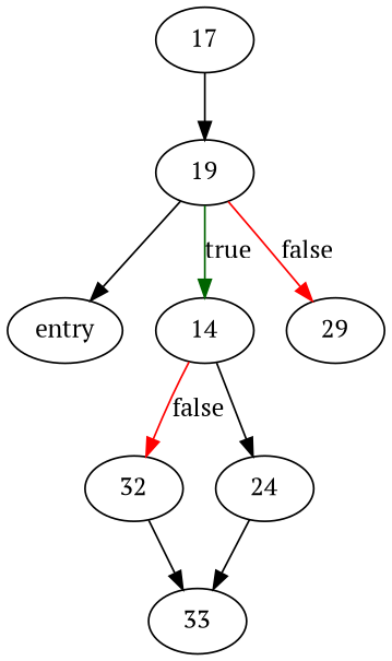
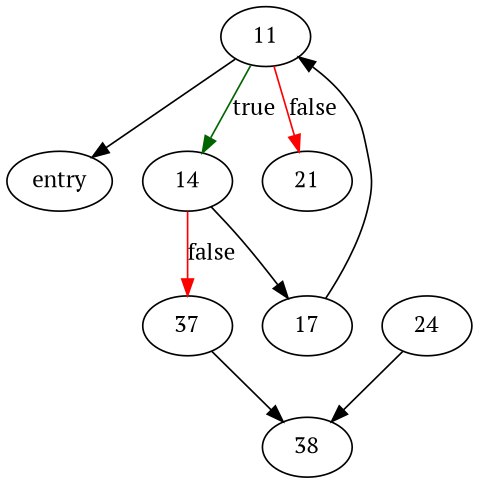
  digraph {
    fontname="PT Serif"
    node [fontname="PT Serif"]
    edge [fontname="PT Serif"]
    n1 [label=entry]
-   11 [label=19]
+   11
    14
-   21 [label=29]
+   21
    17
-   32
+   32 [label=37]
    24
-   33
+   33 [label=38]
    11 -> n1
    11 -> 14 [color=darkgreen label=true]
    11 -> 21 [color=red label=false]
-   14 -> 24
+   14 -> 17
    14 -> 32 [color=red label=false]
    17 -> 11
    32 -> 33
    24 -> 33
  }
